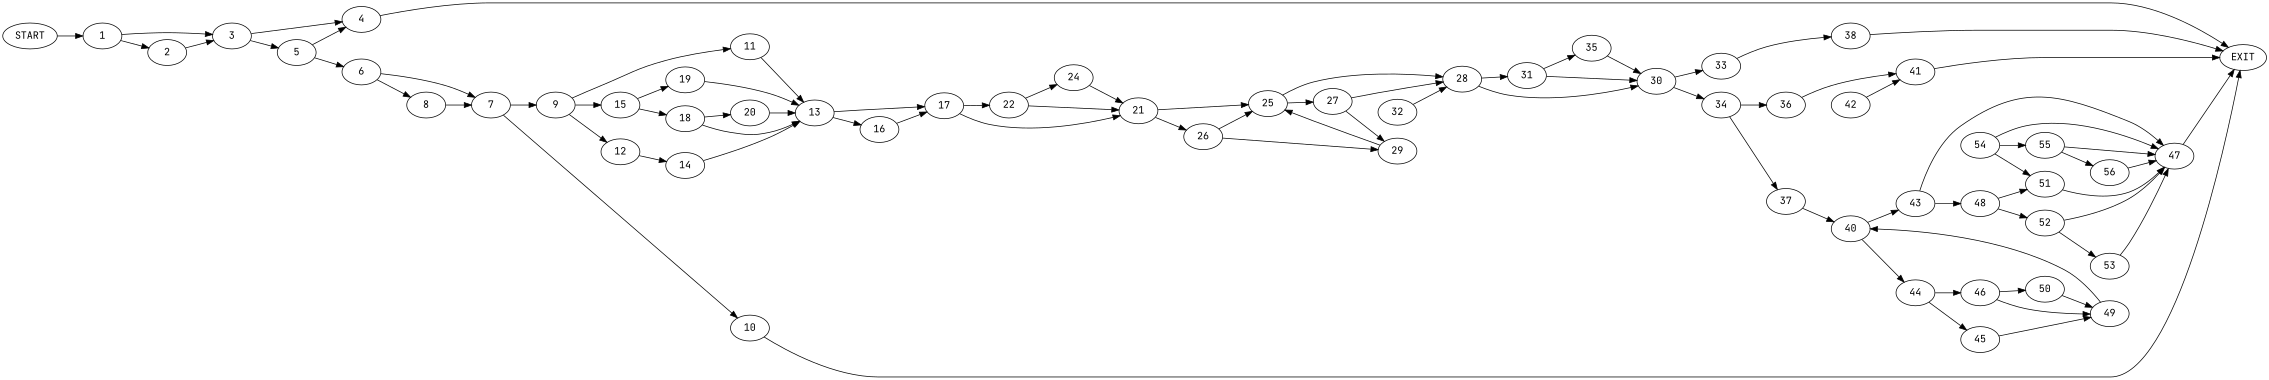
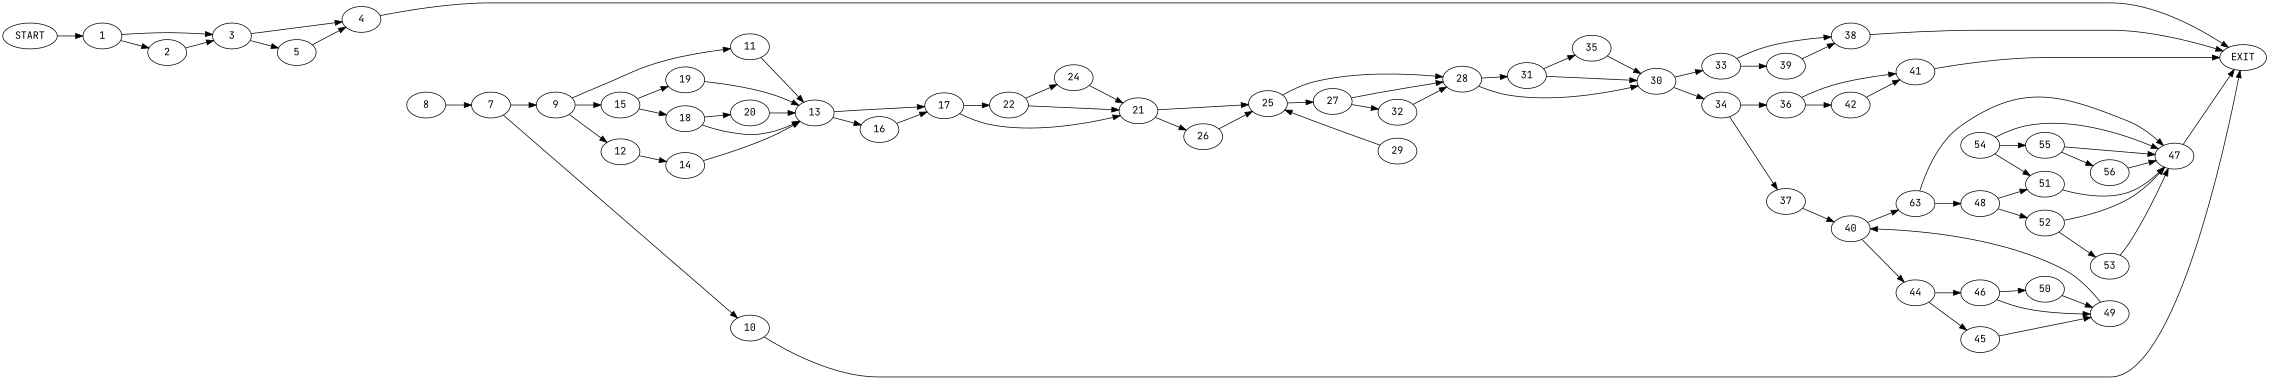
  digraph {
    fontname="JetBrains Mono"
    rankdir=LR
    node [fontname="JetBrains Mono"]
    edge [fontname="JetBrains Mono"]
    n1 [label=START]
    1
    2
    3
    n5 [label=EXIT]
    4
    5
-   6
    7
    8
    9
    10
    11
    12
    15
    13
    14
    16
    17
    18
    19
    21
    22
    20
    25
    26
    24
    27
    28
    29
    32
    30
    31
    33
    34
    35
    38
+   39
    36
    37
    41
    42
    40
-   43
+   43 [label=63]
    44
    47
    48
    45
    46
    51
    52
    49
    50
    53
    54
    55
    56
    n1 -> 1
    1 -> 2
    1 -> 3
    2 -> 3
    3 -> 4
    3 -> 5
    4 -> n5
    5 -> 4
-   5 -> 6
-   6 -> 7
-   6 -> 8
    7 -> 9
    7 -> 10
    8 -> 7
    9 -> 11
    9 -> 12
    9 -> 15
    10 -> n5
    11 -> 13
    12 -> 14
    15 -> 18
    15 -> 19
    13 -> 16
    13 -> 17
    14 -> 13
    16 -> 17
    17 -> 21
    17 -> 22
    18 -> 13
    18 -> 20
    19 -> 13
    21 -> 25
    21 -> 26
    22 -> 21
    22 -> 24
    20 -> 13
    25 -> 27
    25 -> 28
    26 -> 25
-   26 -> 29
    24 -> 21
    27 -> 28
-   27 -> 29
+   27 -> 32
    28 -> 30
    28 -> 31
    29 -> 25
    32 -> 28
    30 -> 33
    30 -> 34
    31 -> 30
    31 -> 35
    33 -> 38
+   33 -> 39
    34 -> 36
    34 -> 37
    35 -> 30
    38 -> n5
+   39 -> 38
    36 -> 41
+   36 -> 42
    37 -> 40
    41 -> n5
    42 -> 41
    40 -> 43
    40 -> 44
    43 -> 47
    43 -> 48
    44 -> 45
    44 -> 46
    47 -> n5
    48 -> 51
    48 -> 52
    45 -> 49
    46 -> 49
    46 -> 50
    51 -> 47
    52 -> 47
    52 -> 53
    49 -> 40
    50 -> 49
    53 -> 47
    54 -> 47
    54 -> 51
    54 -> 55
    55 -> 47
    55 -> 56
    56 -> 47
  }
